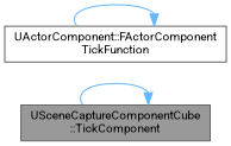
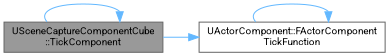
  digraph {
    rankdir=LR
    fontname=Roboto
    node [fontname=Roboto fontsize=10 shape=box style=filled]
    edge [color=steelblue1 fontname=Roboto fontsize=10 labelfontname=Helvetica labelfontsize=10 style=solid]
    n1 [color=gray40 fillcolor=grey60 fontcolor=black height=0.2 label="USceneCaptureComponentCube\l::TickComponent" width=0.4]
    n2 [color=grey40 fillcolor=white height=0.2 label="UActorComponent::FActorComponent\lTickFunction" width=0.4]
    n1 -> n1
+   n1 -> n2
    n2 -> n2
  }
